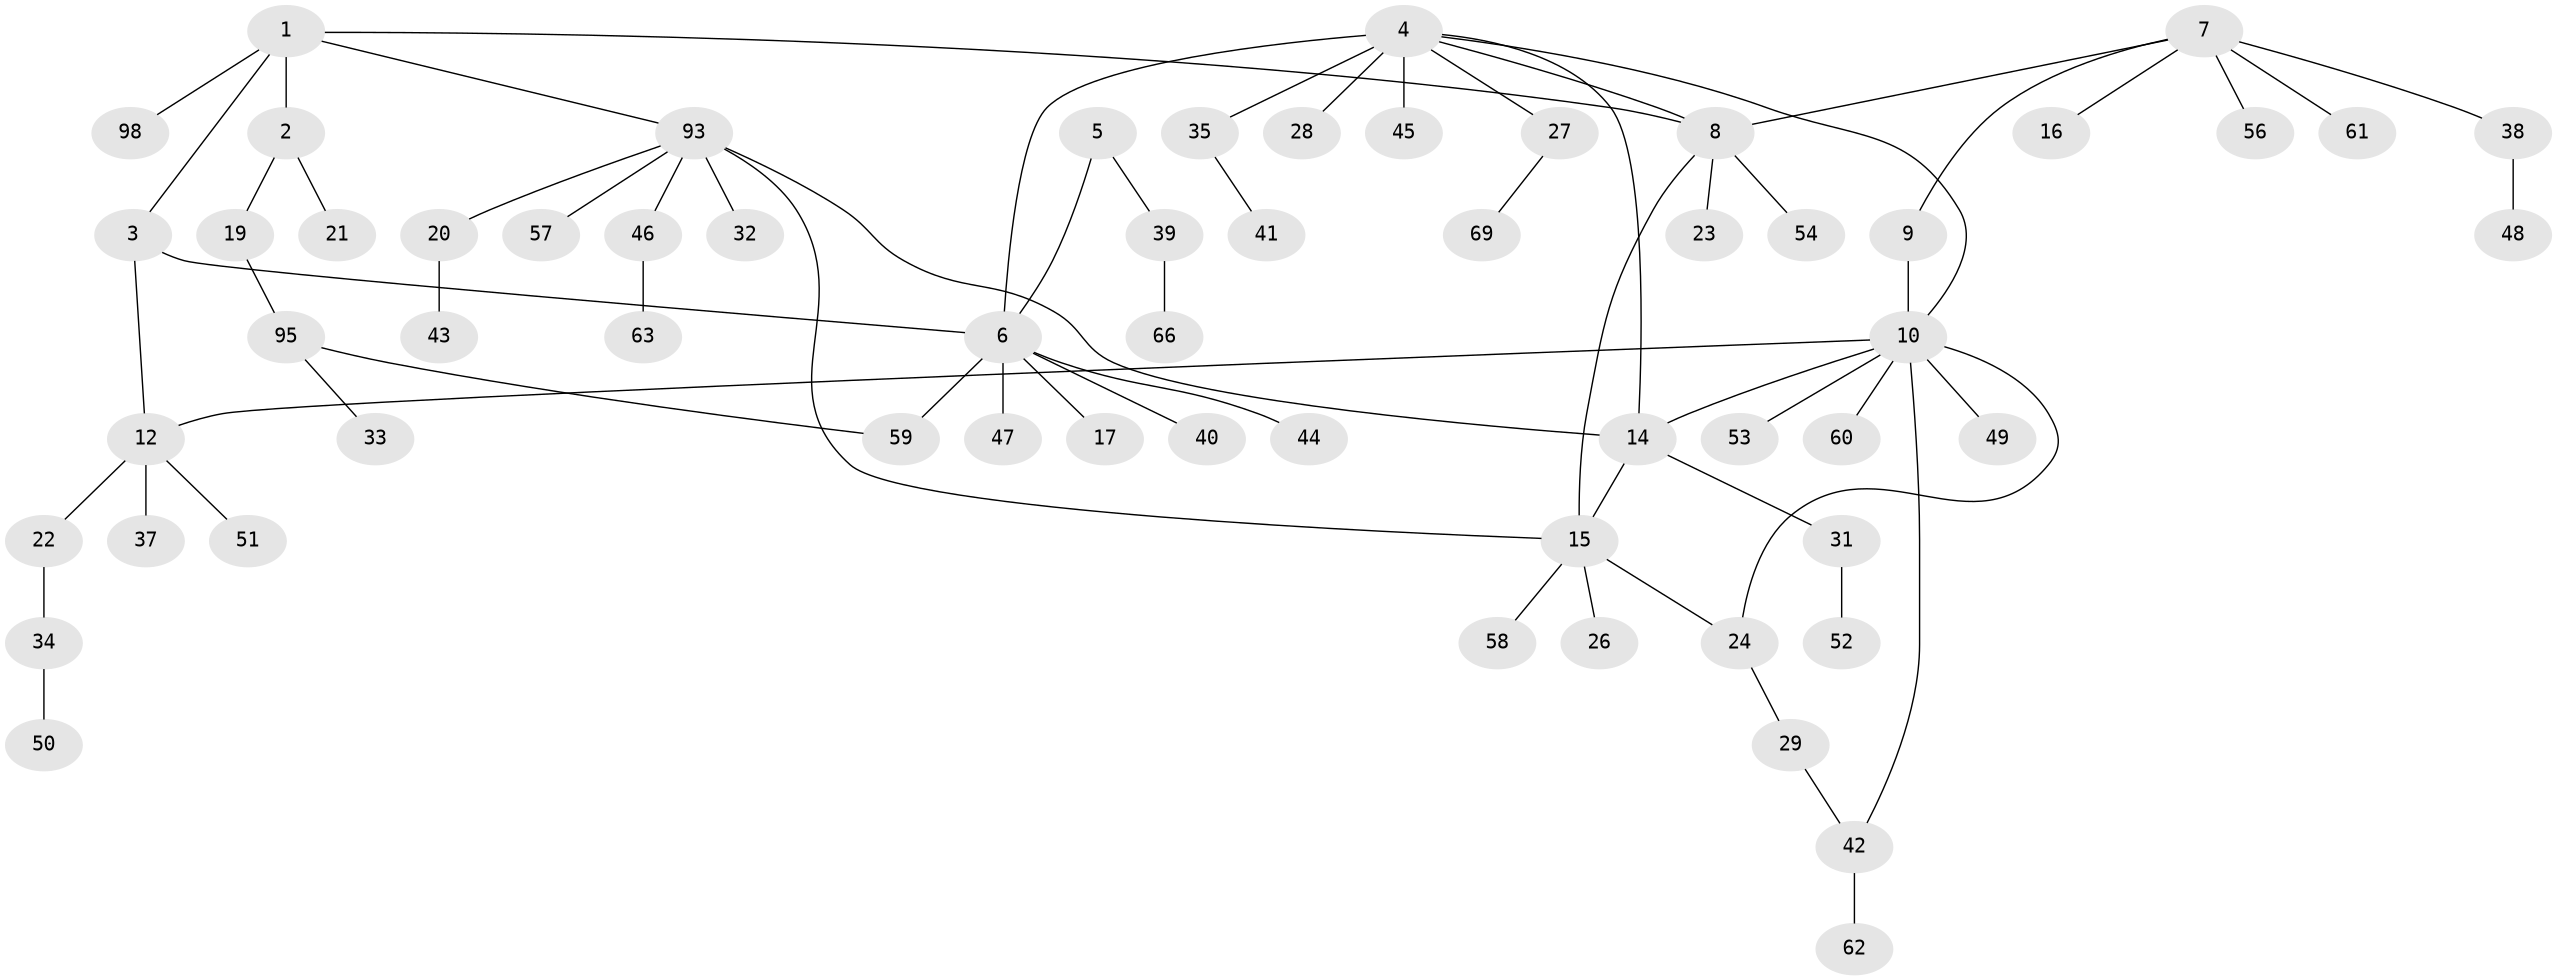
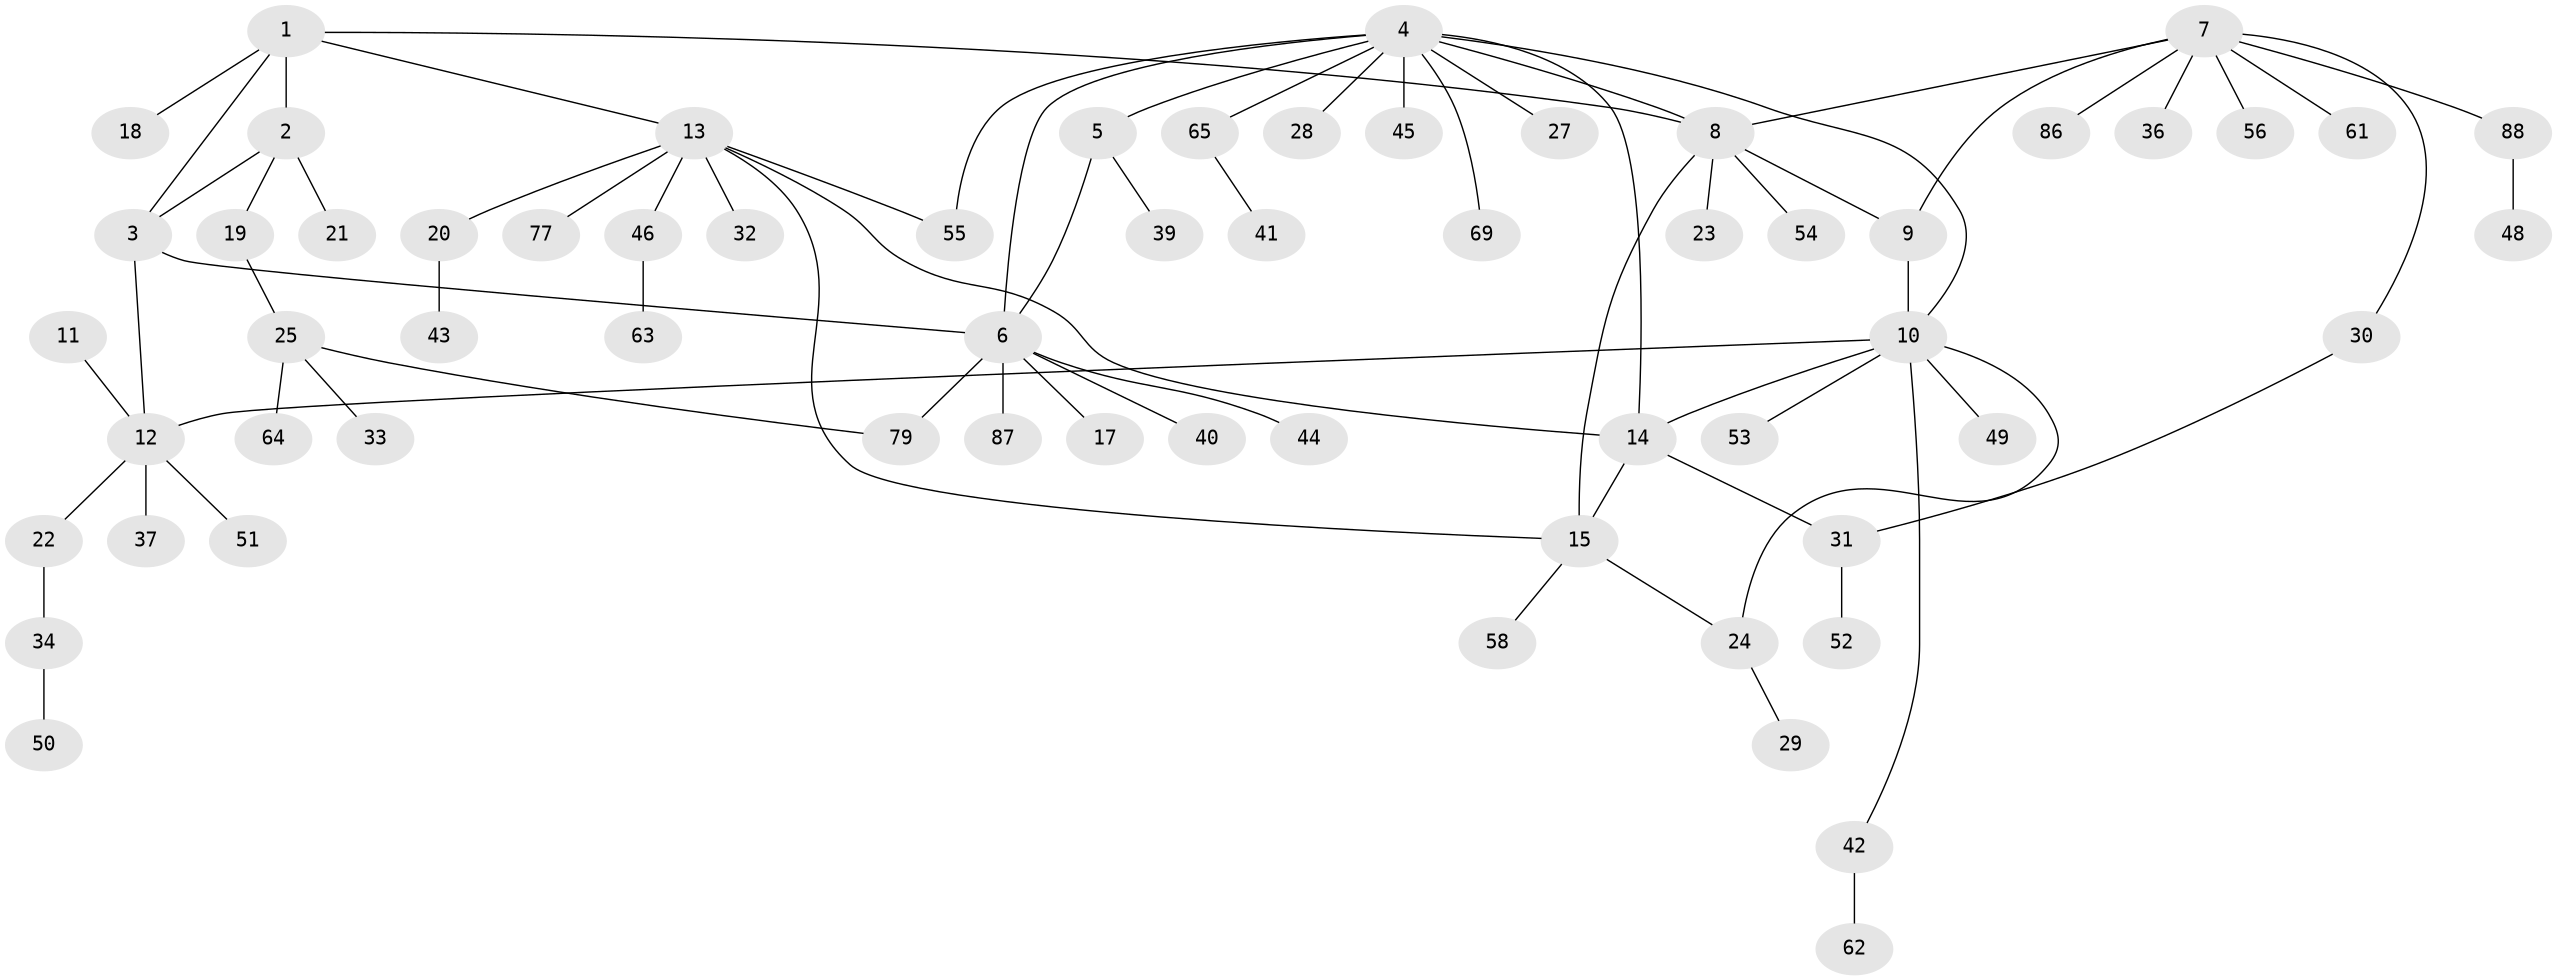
  graph {
    fontname="DejaVu Sans Mono"
    node [color=gray90 fontname="DejaVu Sans Mono" style=filled]
    edge [fontname="DejaVu Sans Mono"]
    1
    2
    3
    8
-   13 [label=93]
-   18 [label=98]
+   13
+   18
    19
    21
    6
    12
    9
    15
    23
    54
    14
+   55
    20
    32
    46
-   57
-   25 [label=95]
+   57 [label=77]
+   25
    17
    40
    44
-   47
-   59
+   47 [label=87]
+   59 [label=79]
    22
    37
    51
    4
    5
    10
    27
    28
-   35
+   35 [label=65]
    45
    n37 [label=69]
    39
    42
    49
    53
-   60
    24
    31
    41
-   66
    7
-   16
-   38
+   16 [label=86]
+   30
+   36
+   38 [label=88]
    56
    61
    48
-   26
    58
+   11
    62
    34
    43
    63
    52
    29
    33
+   64
    50
    1 -- 2
    1 -- 3
    1 -- 8
    1 -- 13
    1 -- 18
+   2 -- 3
    2 -- 19
    2 -- 21
    3 -- 6
    3 -- 12
+   8 -- 9
    8 -- 15
    8 -- 23
    8 -- 54
    13 -- 15
    13 -- 14
+   13 -- 55
    13 -- 20
    13 -- 32
    13 -- 46
    13 -- 57
    19 -- 25
    6 -- 17
    6 -- 40
    6 -- 44
    6 -- 47
    6 -- 59
    12 -- 22
    12 -- 37
    12 -- 51
    9 -- 10
    15 -- 24
-   15 -- 26
    15 -- 58
    14 -- 15
    14 -- 31
    20 -- 43
    46 -- 63
    25 -- 59
    25 -- 33
+   25 -- 64
    22 -- 34
    4 -- 8
    4 -- 6
    4 -- 14
+   4 -- 55
+   4 -- 5
    4 -- 10
    4 -- 27
    4 -- 28
    4 -- 35
    4 -- 45
-   27 -- n37
+   4 -- n37
    5 -- 6
    5 -- 39
    10 -- 12
    10 -- 14
    10 -- 42
    10 -- 49
    10 -- 53
-   10 -- 60
    10 -- 24
    35 -- 41
-   39 -- 66
    42 -- 62
    24 -- 29
    31 -- 52
    7 -- 8
    7 -- 9
    7 -- 16
+   7 -- 30
+   7 -- 36
    7 -- 38
    7 -- 56
    7 -- 61
+   30 -- 31
    38 -- 48
+   11 -- 12
    34 -- 50
-   29 -- 42
  }
